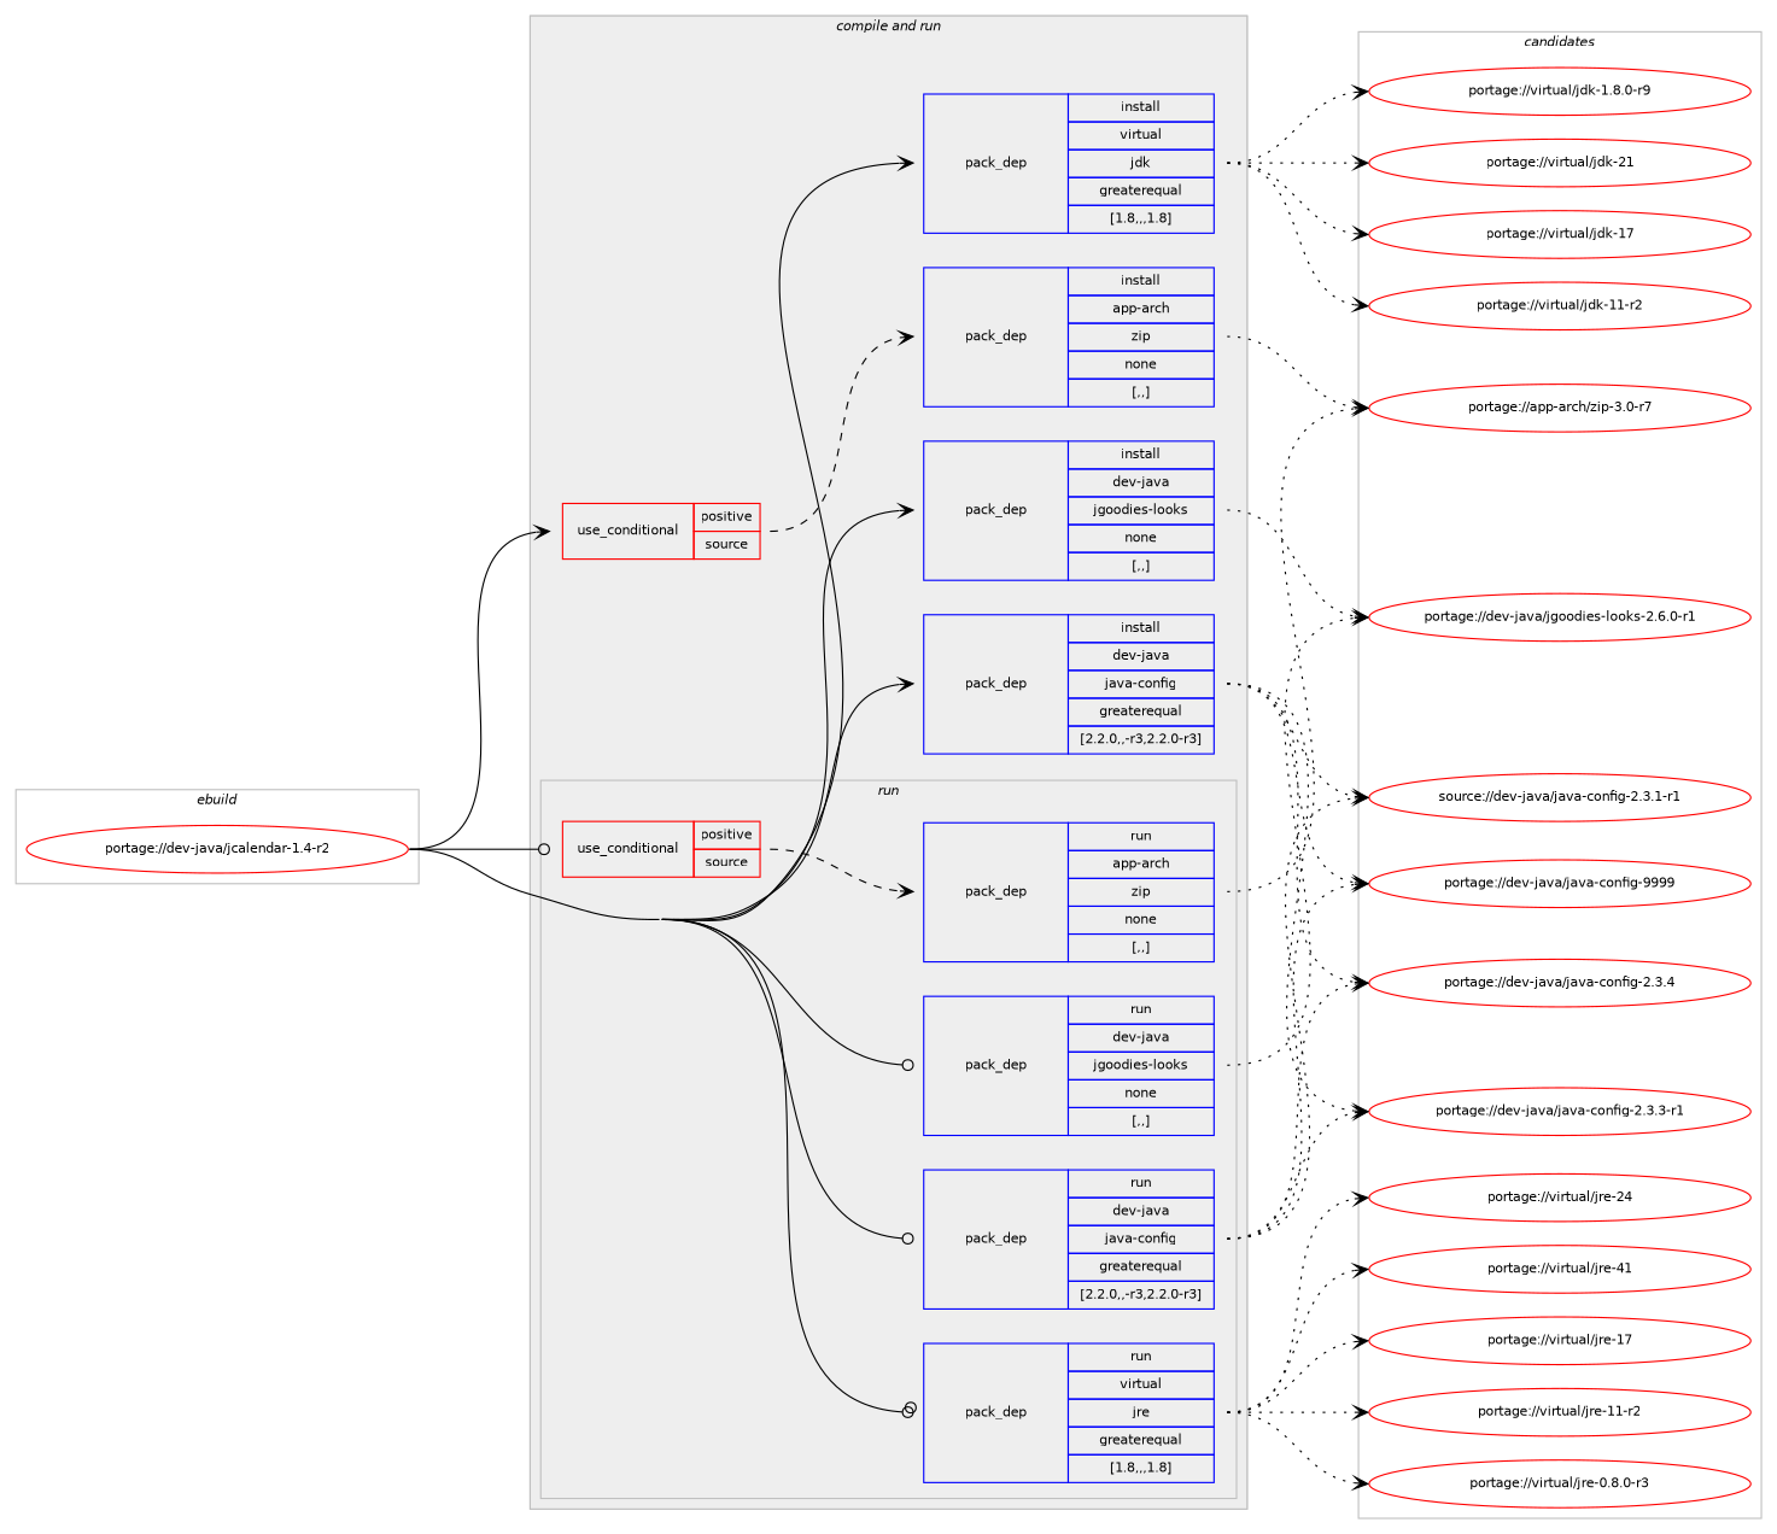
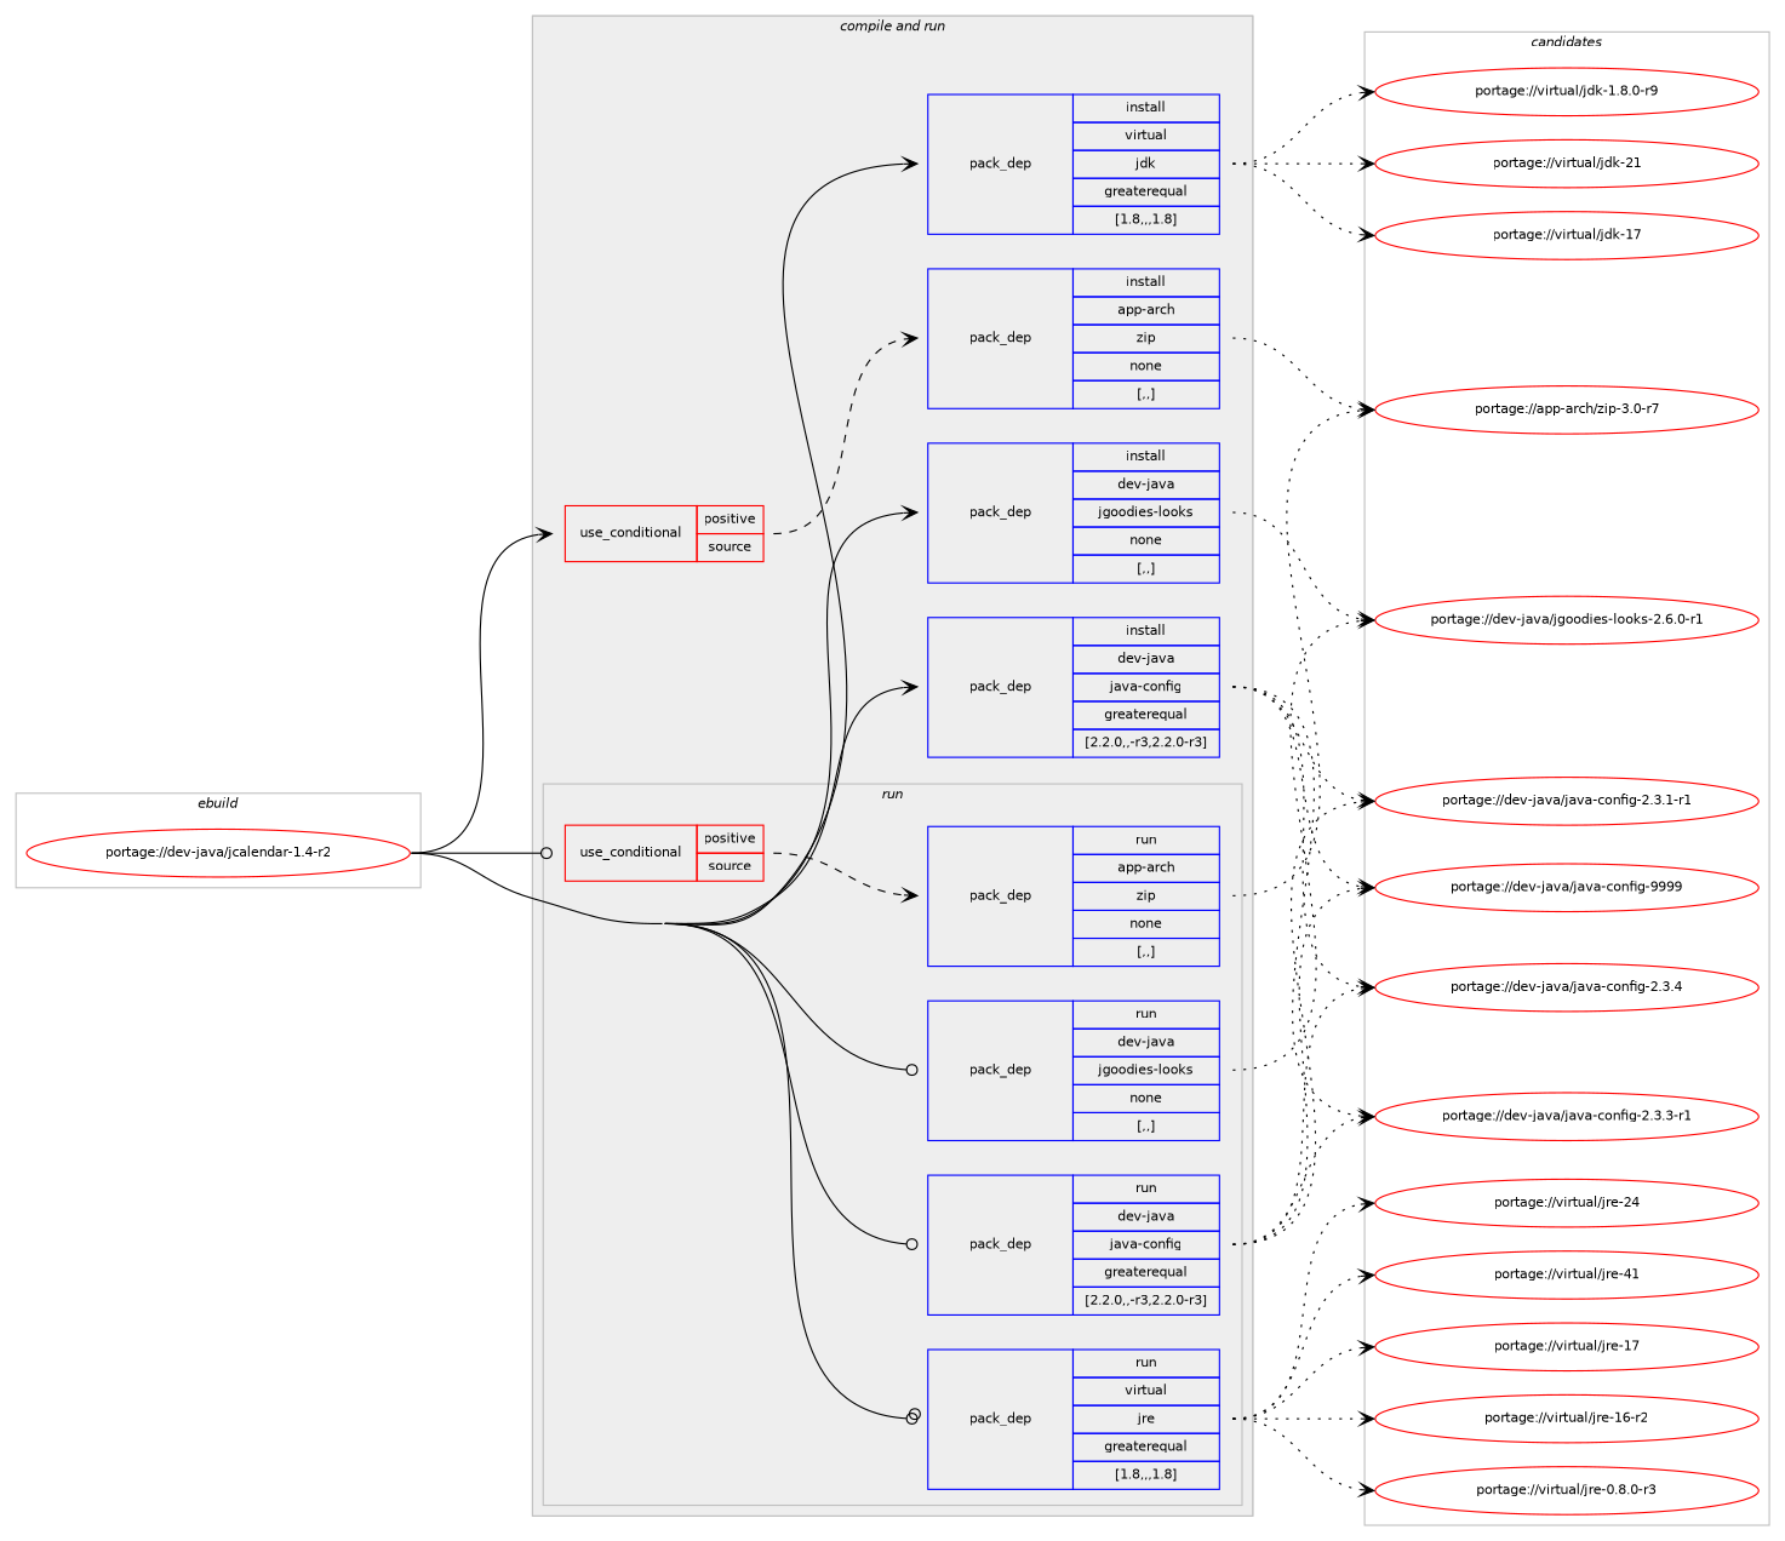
  digraph {
    compound=true
    concentrate=true
    fontname=Helvetica
    fontsize=10
    newrank=true
    rankdir=LR
    ranksep=1.5
    node [color=red fontname=Helvetica fontsize=10]
    edge [arrowhead=vee headport=w style=dotted tailport=e weight=100]
    n1 [label="portage://dev-java/jcalendar-1.4-r2" width=4]
    n2 [color=blue label=<<TABLE BORDER="0" CELLBORDER="1" CELLSPACING="0" CELLPADDING="4" WIDTH="220"><TR><TD ROWSPAN="6" CELLPADDING="30">pack_dep</TD></TR><TR><TD WIDTH="110">install</TD></TR><TR><TD>app-arch</TD></TR><TR><TD>zip</TD></TR><TR><TD>none</TD></TR><TR><TD>[,,]</TD></TR></TABLE>> shape=none]
    n3 [label=<<TABLE BORDER="0" CELLBORDER="1" CELLSPACING="0" CELLPADDING="4"><TR><TD ROWSPAN="3" CELLPADDING="10">use_conditional</TD></TR><TR><TD>positive</TD></TR><TR><TD>source</TD></TR></TABLE>> shape=none]
    n4 [color=blue label=<<TABLE BORDER="0" CELLBORDER="1" CELLSPACING="0" CELLPADDING="4" WIDTH="220"><TR><TD ROWSPAN="6" CELLPADDING="30">pack_dep</TD></TR><TR><TD WIDTH="110">install</TD></TR><TR><TD>dev-java</TD></TR><TR><TD>java-config</TD></TR><TR><TD>greaterequal</TD></TR><TR><TD>[2.2.0,,-r3,2.2.0-r3]</TD></TR></TABLE>> shape=none]
    n5 [color=blue label=<<TABLE BORDER="0" CELLBORDER="1" CELLSPACING="0" CELLPADDING="4" WIDTH="220"><TR><TD ROWSPAN="6" CELLPADDING="30">pack_dep</TD></TR><TR><TD WIDTH="110">install</TD></TR><TR><TD>dev-java</TD></TR><TR><TD>jgoodies-looks</TD></TR><TR><TD>none</TD></TR><TR><TD>[,,]</TD></TR></TABLE>> shape=none]
    n6 [color=blue label=<<TABLE BORDER="0" CELLBORDER="1" CELLSPACING="0" CELLPADDING="4" WIDTH="220"><TR><TD ROWSPAN="6" CELLPADDING="30">pack_dep</TD></TR><TR><TD WIDTH="110">install</TD></TR><TR><TD>virtual</TD></TR><TR><TD>jdk</TD></TR><TR><TD>greaterequal</TD></TR><TR><TD>[1.8,,,1.8]</TD></TR></TABLE>> shape=none]
    n7 [color=blue label=<<TABLE BORDER="0" CELLBORDER="1" CELLSPACING="0" CELLPADDING="4" WIDTH="220"><TR><TD ROWSPAN="6" CELLPADDING="30">pack_dep</TD></TR><TR><TD WIDTH="110">run</TD></TR><TR><TD>app-arch</TD></TR><TR><TD>zip</TD></TR><TR><TD>none</TD></TR><TR><TD>[,,]</TD></TR></TABLE>> shape=none]
    n8 [label=<<TABLE BORDER="0" CELLBORDER="1" CELLSPACING="0" CELLPADDING="4"><TR><TD ROWSPAN="3" CELLPADDING="10">use_conditional</TD></TR><TR><TD>positive</TD></TR><TR><TD>source</TD></TR></TABLE>> shape=none]
    n9 [color=blue label=<<TABLE BORDER="0" CELLBORDER="1" CELLSPACING="0" CELLPADDING="4" WIDTH="220"><TR><TD ROWSPAN="6" CELLPADDING="30">pack_dep</TD></TR><TR><TD WIDTH="110">run</TD></TR><TR><TD>dev-java</TD></TR><TR><TD>java-config</TD></TR><TR><TD>greaterequal</TD></TR><TR><TD>[2.2.0,,-r3,2.2.0-r3]</TD></TR></TABLE>> shape=none]
    n10 [color=blue label=<<TABLE BORDER="0" CELLBORDER="1" CELLSPACING="0" CELLPADDING="4" WIDTH="220"><TR><TD ROWSPAN="6" CELLPADDING="30">pack_dep</TD></TR><TR><TD WIDTH="110">run</TD></TR><TR><TD>dev-java</TD></TR><TR><TD>jgoodies-looks</TD></TR><TR><TD>none</TD></TR><TR><TD>[,,]</TD></TR></TABLE>> shape=none]
    n11 [color=blue label=<<TABLE BORDER="0" CELLBORDER="1" CELLSPACING="0" CELLPADDING="4" WIDTH="220"><TR><TD ROWSPAN="6" CELLPADDING="30">pack_dep</TD></TR><TR><TD WIDTH="110">run</TD></TR><TR><TD>virtual</TD></TR><TR><TD>jre</TD></TR><TR><TD>greaterequal</TD></TR><TR><TD>[1.8,,,1.8]</TD></TR></TABLE>> shape=none]
    n12 [label="portage://app-arch/zip-3.0-r7" width=4]
    n13 [label="portage://dev-java/java-config-9999" width=4]
    n14 [label="portage://dev-java/java-config-2.3.4" width=4]
    n15 [label="portage://dev-java/java-config-2.3.3-r1" width=4]
-   n16 [label="source://dev-java/java-config-2.3.1-r1" width=4]
+   n16 [label="portage://dev-java/java-config-2.3.1-r1" width=4]
    n17 [label="portage://dev-java/jgoodies-looks-2.6.0-r1" width=4]
    n18 [label="portage://virtual/jdk-21" width=4]
    n19 [label="portage://virtual/jdk-17" width=4]
-   n20 [label="portage://virtual/jdk-11-r2" width=4]
    n21 [label="portage://virtual/jdk-1.8.0-r9" width=4]
    n22 [label="portage://virtual/jre-24" width=4]
    n23 [label="portage://virtual/jre-41" width=4]
    n24 [label="portage://virtual/jre-17" width=4]
-   n25 [label="portage://virtual/jre-11-r2" width=4]
+   n25 [label="portage://virtual/jre-16-r2" width=4]
    n26 [label="portage://virtual/jre-0.8.0-r3" width=4]
    subgraph cluster_1 {
      color=gray
      label=<<i>ebuild</i>>
      n1
    }
    subgraph cluster_2 {
      color=gray
      label=<<i>dependencies</i>>
      subgraph cluster_3 {
        color=gray
        fillcolor="#eeeeee"
        label=<<i>compile</i>>
        style=filled
        subgraph sub_4 {
          color=gray
          fillcolor="#eeeeee"
          label=<<i>compile</i>>
          style=filled
          n3
          subgraph sub_5 {
            color=gray
            fillcolor="#eeeeee"
            label=<<i>compile</i>>
            style=filled
            n2
          }
        }
        subgraph sub_6 {
          color=gray
          fillcolor="#eeeeee"
          label=<<i>compile</i>>
          style=filled
          n4
        }
        subgraph sub_7 {
          color=gray
          fillcolor="#eeeeee"
          label=<<i>compile</i>>
          style=filled
          n5
        }
        subgraph sub_8 {
          color=gray
          fillcolor="#eeeeee"
          label=<<i>compile</i>>
          style=filled
          n6
        }
      }
      subgraph cluster_9 {
        color=gray
        fillcolor="#eeeeee"
        label=<<i>compile and run</i>>
        style=filled
      }
      subgraph cluster_10 {
        color=gray
        fillcolor="#eeeeee"
        label=<<i>run</i>>
        style=filled
        subgraph sub_11 {
          color=gray
          fillcolor="#eeeeee"
          label=<<i>run</i>>
          style=filled
          n8
          subgraph sub_12 {
            color=gray
            fillcolor="#eeeeee"
            label=<<i>run</i>>
            style=filled
            n7
          }
        }
        subgraph sub_13 {
          color=gray
          fillcolor="#eeeeee"
          label=<<i>run</i>>
          style=filled
          n9
        }
        subgraph sub_14 {
          color=gray
          fillcolor="#eeeeee"
          label=<<i>run</i>>
          style=filled
          n10
        }
        subgraph sub_15 {
          color=gray
          fillcolor="#eeeeee"
          label=<<i>run</i>>
          style=filled
          n11
        }
      }
    }
    subgraph cluster_16 {
      color=gray
      label=<<i>candidates</i>>
      rank=same
      subgraph sub_17 {
        color=black
        label=<<i>candidates</i>>
        nodesep=1
        rank=same
        n12
      }
      subgraph sub_18 {
        color=black
        label=<<i>candidates</i>>
        nodesep=1
        rank=same
        n13
        n14
        n15
        n16
      }
      subgraph sub_19 {
        color=black
        label=<<i>candidates</i>>
        nodesep=1
        rank=same
        n17
      }
      subgraph sub_20 {
        color=black
        label=<<i>candidates</i>>
        nodesep=1
        rank=same
        n18
        n19
-       n20
        n21
      }
      subgraph sub_21 {
        color=black
        label=<<i>candidates</i>>
        nodesep=1
        rank=same
        n12
      }
      subgraph sub_22 {
        color=black
        label=<<i>candidates</i>>
        nodesep=1
        rank=same
        n13
        n14
        n15
        n16
      }
      subgraph sub_23 {
        color=black
        label=<<i>candidates</i>>
        nodesep=1
        rank=same
        n17
      }
      subgraph sub_24 {
        color=black
        label=<<i>candidates</i>>
        nodesep=1
        rank=same
        n22
        n23
        n24
        n25
        n26
      }
    }
    n1 -> n3 [style=solid weight=20]
    n1 -> n4 [style=solid weight=20]
    n1 -> n5 [style=solid weight=20]
    n1 -> n6 [style=solid weight=20]
    n1 -> n8 [arrowhead=odot style=solid weight=20]
    n1 -> n9 [arrowhead=odot style=solid weight=20]
    n1 -> n10 [arrowhead=odot style=solid weight=20]
    n1 -> n11 [arrowhead=odot style=solid weight=20]
    n2 -> n12
    n3 -> n2 [style=dashed weight=20]
    n4 -> n13
    n4 -> n14
    n4 -> n15
    n4 -> n16
    n5 -> n17
    n6 -> n18
    n6 -> n19
-   n6 -> n20
    n6 -> n21
    n7 -> n12
    n8 -> n7 [style=dashed weight=20]
    n9 -> n13
    n9 -> n14
    n9 -> n15
    n9 -> n16
    n10 -> n17
    n11 -> n22
    n11 -> n23
    n11 -> n24
    n11 -> n25
    n11 -> n26
  }
